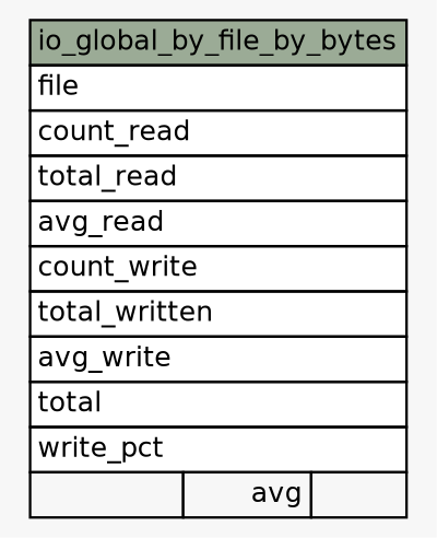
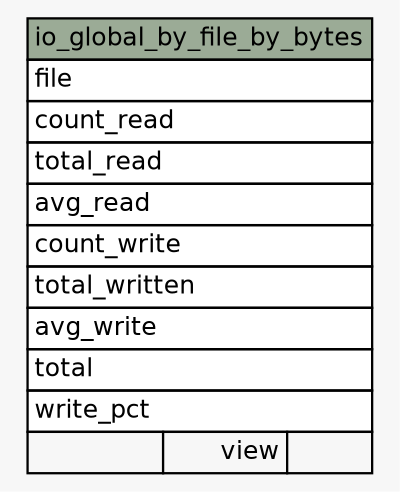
  digraph {
    bgcolor="#f7f7f7"
    fontname=Helvetica
    fontsize=11
    nodesep=0.18
    rankdir=RL
    ranksep=0.46
-   n1 [fontname=Helvetica fontsize=11 label=<     <TABLE BORDER="0" CELLBORDER="1" CELLSPACING="0" BGCOLOR="#ffffff">       <TR><TD COLSPAN="3" BGCOLOR="#9bab96" ALIGN="CENTER">io_global_by_file_by_bytes</TD></TR>       <TR><TD PORT="file" COLSPAN="3" ALIGN="LEFT">file</TD></TR>       <TR><TD PORT="count_read" COLSPAN="3" ALIGN="LEFT">count_read</TD></TR>       <TR><TD PORT="total_read" COLSPAN="3" ALIGN="LEFT">total_read</TD></TR>       <TR><TD PORT="avg_read" COLSPAN="3" ALIGN="LEFT">avg_read</TD></TR>       <TR><TD PORT="count_write" COLSPAN="3" ALIGN="LEFT">count_write</TD></TR>       <TR><TD PORT="total_written" COLSPAN="3" ALIGN="LEFT">total_written</TD></TR>       <TR><TD PORT="avg_write" COLSPAN="3" ALIGN="LEFT">avg_write</TD></TR>       <TR><TD PORT="total" COLSPAN="3" ALIGN="LEFT">total</TD></TR>       <TR><TD PORT="write_pct" COLSPAN="3" ALIGN="LEFT">write_pct</TD></TR>       <TR><TD ALIGN="LEFT" BGCOLOR="#f7f7f7">  </TD><TD ALIGN="RIGHT" BGCOLOR="#f7f7f7">avg</TD><TD ALIGN="RIGHT" BGCOLOR="#f7f7f7">  </TD></TR>     </TABLE>> shape=plaintext]
+   n1 [fontname=Helvetica fontsize=11 label=<     <TABLE BORDER="0" CELLBORDER="1" CELLSPACING="0" BGCOLOR="#ffffff">       <TR><TD COLSPAN="3" BGCOLOR="#9bab96" ALIGN="CENTER">io_global_by_file_by_bytes</TD></TR>       <TR><TD PORT="file" COLSPAN="3" ALIGN="LEFT">file</TD></TR>       <TR><TD PORT="count_read" COLSPAN="3" ALIGN="LEFT">count_read</TD></TR>       <TR><TD PORT="total_read" COLSPAN="3" ALIGN="LEFT">total_read</TD></TR>       <TR><TD PORT="avg_read" COLSPAN="3" ALIGN="LEFT">avg_read</TD></TR>       <TR><TD PORT="count_write" COLSPAN="3" ALIGN="LEFT">count_write</TD></TR>       <TR><TD PORT="total_written" COLSPAN="3" ALIGN="LEFT">total_written</TD></TR>       <TR><TD PORT="avg_write" COLSPAN="3" ALIGN="LEFT">avg_write</TD></TR>       <TR><TD PORT="total" COLSPAN="3" ALIGN="LEFT">total</TD></TR>       <TR><TD PORT="write_pct" COLSPAN="3" ALIGN="LEFT">write_pct</TD></TR>       <TR><TD ALIGN="LEFT" BGCOLOR="#f7f7f7">  </TD><TD ALIGN="RIGHT" BGCOLOR="#f7f7f7">view</TD><TD ALIGN="RIGHT" BGCOLOR="#f7f7f7">  </TD></TR>     </TABLE>> shape=plaintext]
  }
